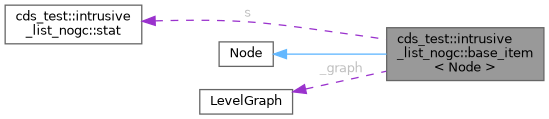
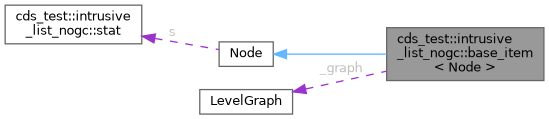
  digraph {
    rankdir=LR
    node [color=gray40 fillcolor=white fontname=Helvetica fontsize=10 shape=box style=filled]
    edge [color=darkorchid3 dir=back fontname=Helvetica fontsize=10 labelfontname=Helvetica labelfontsize=10 style=dashed fontcolor=grey]
    n1 [fillcolor=grey60 fontcolor=black height=0.2 label="cds_test::intrusive\l_list_nogc::base_item\l\< Node \>" width=0.4]
    n2 [height=0.2 label="Node" width=0.4]
    n3 [height=0.2 label=LevelGraph width=0.4]
    n4 [height=0.2 label="cds_test::intrusive\l_list_nogc::stat" width=0.4]
    n2 -> n1 [color=steelblue1 style=solid fontcolor=""]
    n3 -> n1 [label=" _graph"]
-   n4 -> n1 [label=" s"]
+   n4 -> n2 [label=" s"]
  }
